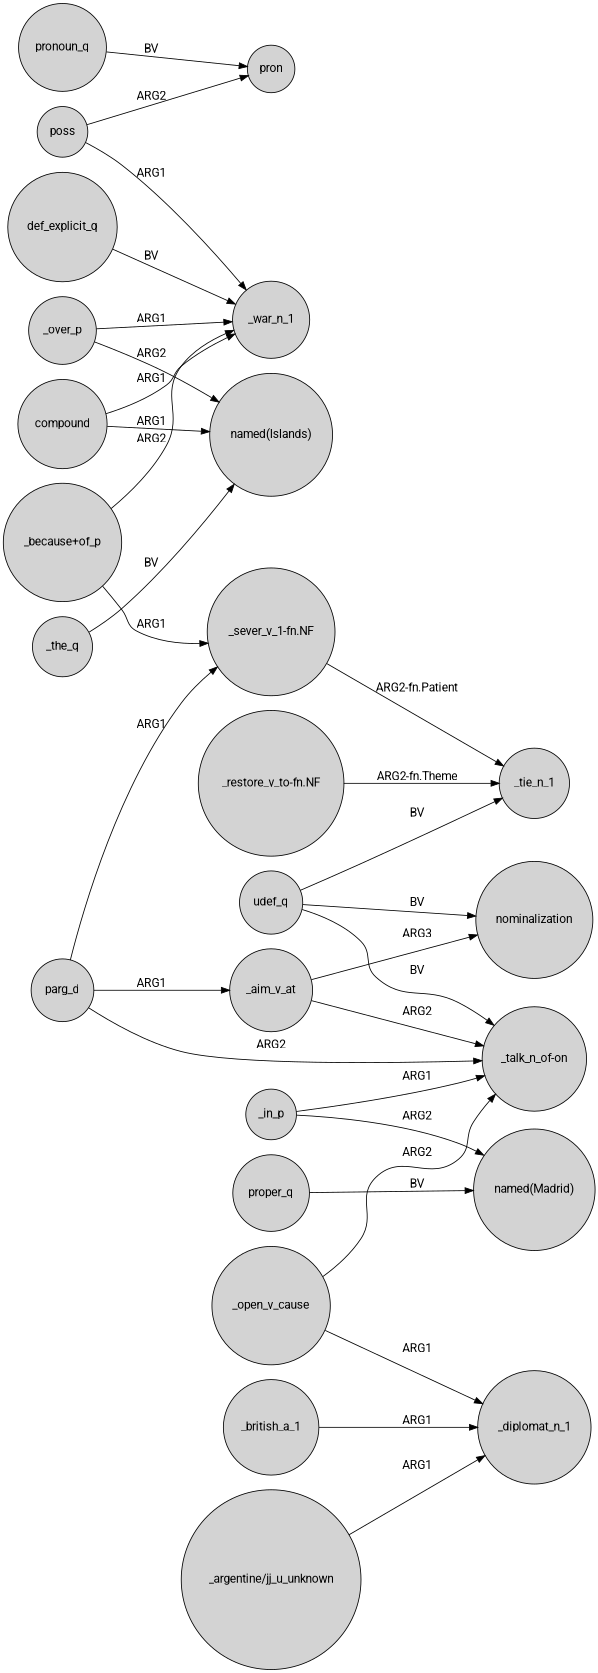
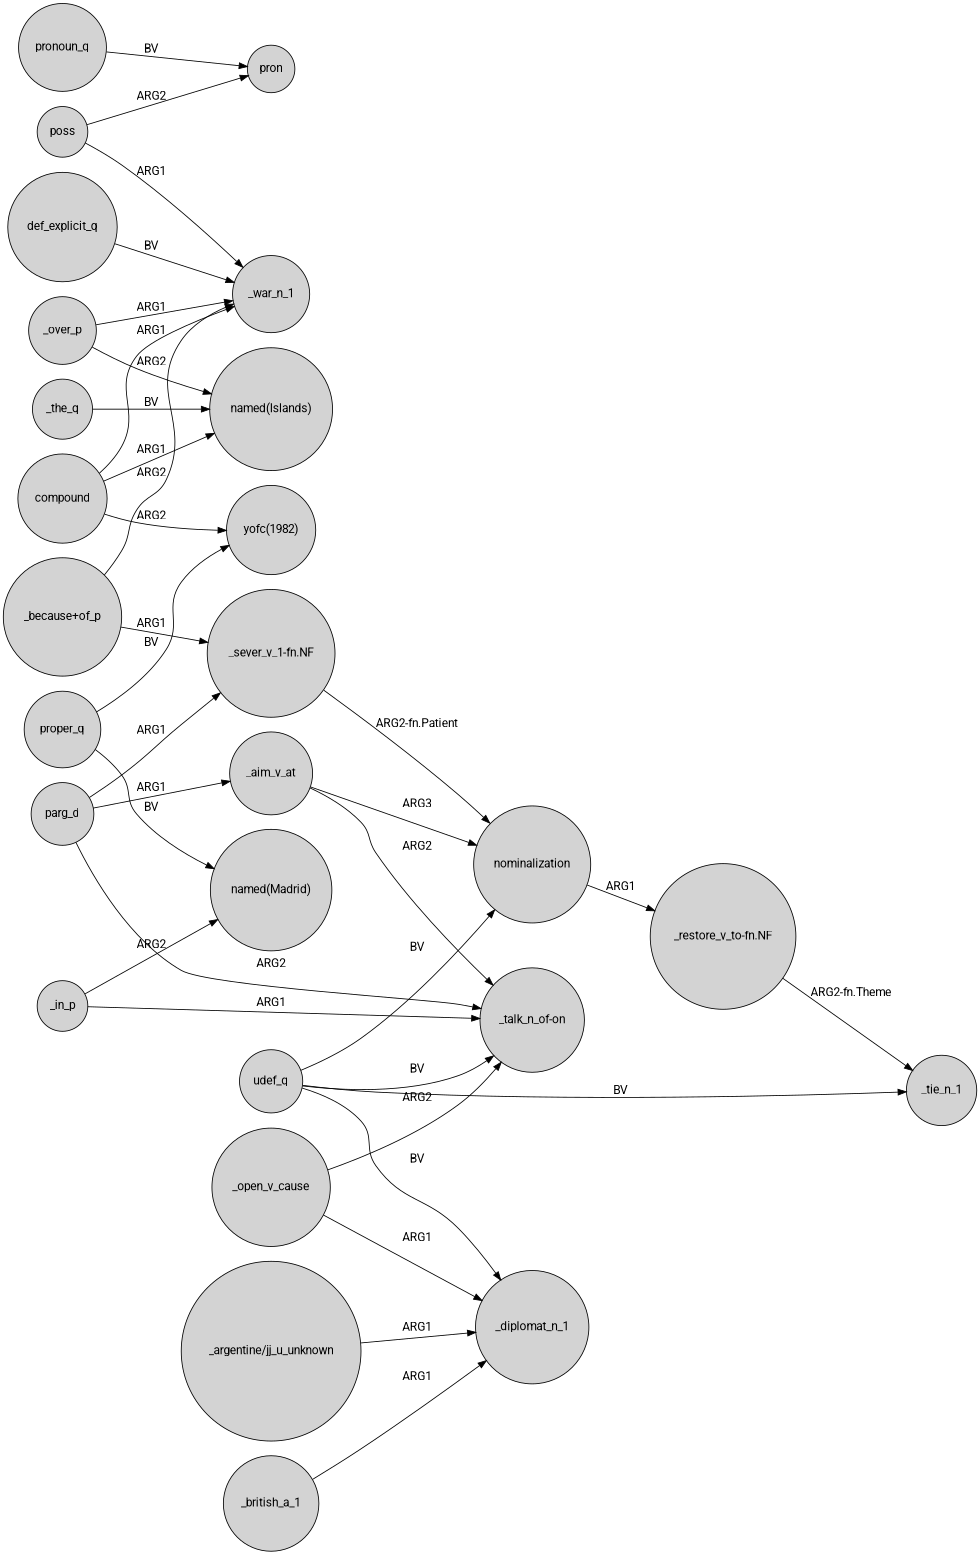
  digraph {
    fontname=Roboto
    rankdir=LR
    node [fontname=Roboto shape=circle style=filled]
    edge [fontname=Roboto]
    def_explicit_q
    _war_n_1
    proper_q
+   "yofc(1982)"
    "named(Madrid)"
    _in_p
    "_talk_n_of-on"
    parg_d
    _aim_v_at
    "_sever_v_1-fn.NF"
    nominalization
    _tie_n_1
    udef_q
    _diplomat_n_1
    "_restore_v_to-fn.NF"
    poss
    pron
    compound
    "named(Islands)"
    _the_q
    "_argentine/jj_u_unknown"
    pronoun_q
    "_because+of_p"
    _over_p
    _open_v_cause
    _british_a_1
    def_explicit_q -> _war_n_1 [label=BV]
+   proper_q -> "yofc(1982)" [label=BV]
    proper_q -> "named(Madrid)" [label=BV]
    _in_p -> "named(Madrid)" [label=ARG2]
    _in_p -> "_talk_n_of-on" [label=ARG1]
    parg_d -> "_talk_n_of-on" [label=ARG2]
    parg_d -> _aim_v_at [label=ARG1]
    parg_d -> "_sever_v_1-fn.NF" [label=ARG1]
    _aim_v_at -> "_talk_n_of-on" [label=ARG2]
    _aim_v_at -> nominalization [label=ARG3]
-   "_sever_v_1-fn.NF" -> _tie_n_1 [label="ARG2-fn.Patient"]
+   "_sever_v_1-fn.NF" -> nominalization [label="ARG2-fn.Patient"]
+   nominalization -> "_restore_v_to-fn.NF" [label=ARG1]
    udef_q -> "_talk_n_of-on" [label=BV]
    udef_q -> nominalization [label=BV]
    udef_q -> _tie_n_1 [label=BV]
+   udef_q -> _diplomat_n_1 [label=BV]
    "_restore_v_to-fn.NF" -> _tie_n_1 [label="ARG2-fn.Theme"]
    poss -> _war_n_1 [label=ARG1]
    poss -> pron [label=ARG2]
    compound -> _war_n_1 [label=ARG1]
+   compound -> "yofc(1982)" [label=ARG2]
    compound -> "named(Islands)" [label=ARG1]
    _the_q -> "named(Islands)" [label=BV]
    "_argentine/jj_u_unknown" -> _diplomat_n_1 [label=ARG1]
    pronoun_q -> pron [label=BV]
    "_because+of_p" -> _war_n_1 [label=ARG2]
    "_because+of_p" -> "_sever_v_1-fn.NF" [label=ARG1]
    _over_p -> _war_n_1 [label=ARG1]
    _over_p -> "named(Islands)" [label=ARG2]
    _open_v_cause -> "_talk_n_of-on" [label=ARG2]
    _open_v_cause -> _diplomat_n_1 [label=ARG1]
    _british_a_1 -> _diplomat_n_1 [label=ARG1]
  }
